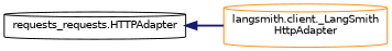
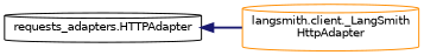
  digraph {
    rankdir=LR
    node [fillcolor=white fontname=Helvetica fontsize=10 shape=cylinder style=filled]
-   n1 [color=black height=0.2 label="requests_requests.HTTPAdapter" width=0.4]
+   n1 [color=black height=0.2 label="requests_adapters.HTTPAdapter" width=0.4]
    n2 [color=darkorange height=0.2 label="langsmith.client._LangSmith\lHttpAdapter" width=0.4]
    n1 -> n2 [color=midnightblue dir=back fontname=Helvetica fontsize=10 labelfontname=Helvetica labelfontsize=10 style=bold]
  }
